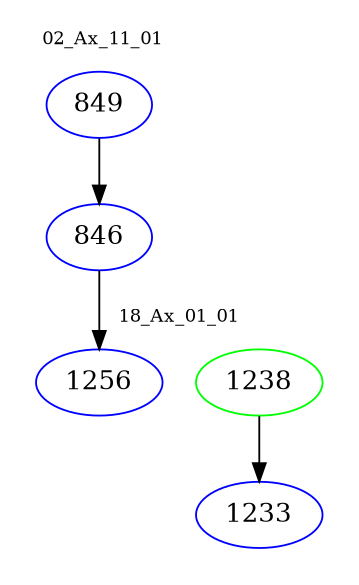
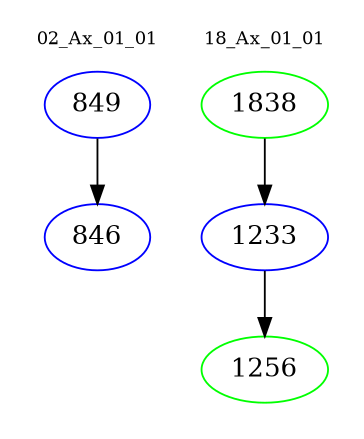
  digraph {
    node [color=blue]
    edge [color=black]
    n1 [label=849]
    n2 [label=846]
-   n3 [color=green label=1238]
+   n3 [color=green label=1838]
    n4 [label=1233]
-   n5 [label=1256]
+   n5 [color=green label=1256]
    subgraph cluster_1 {
      color=white
      fontsize=10
-     label="02_Ax_11_01"
+     label="02_Ax_01_01"
      n1
      n2
    }
    subgraph cluster_2 {
      color=white
      fontsize=10
      label="18_Ax_01_01"
      n3
      n4
      n5
    }
    n1 -> n2
    n3 -> n4
-   n2 -> n5
+   n4 -> n5
  }
